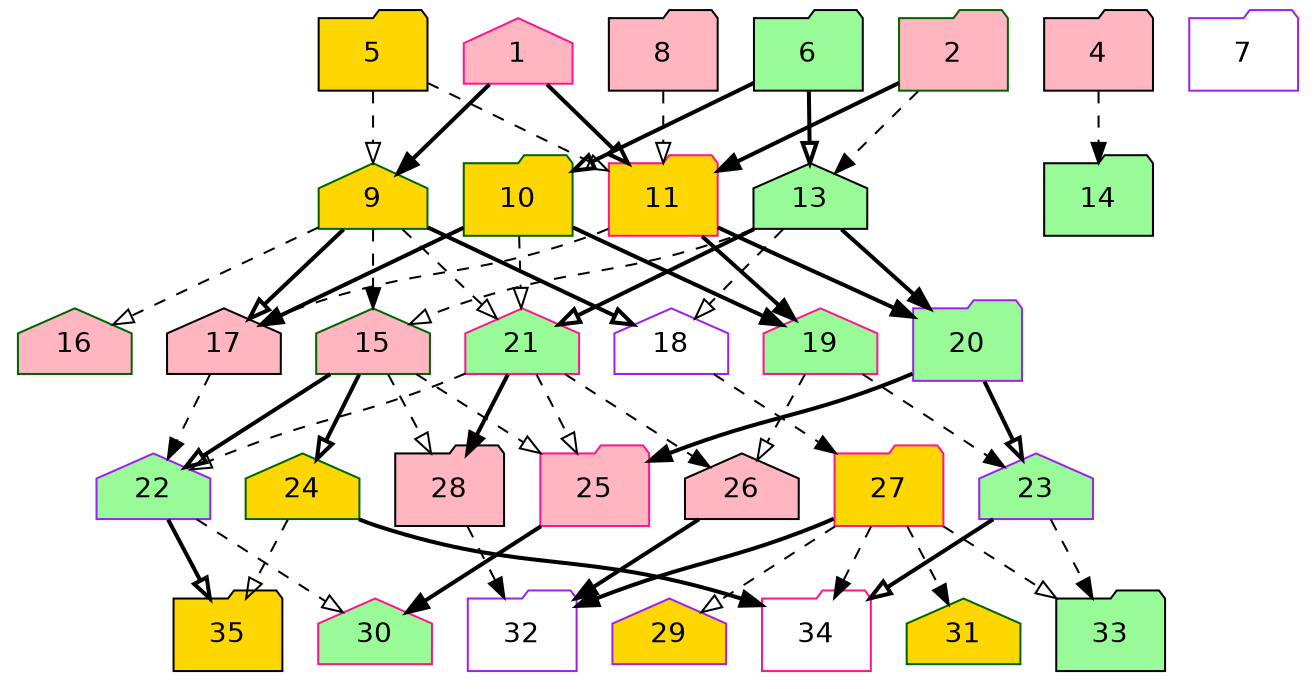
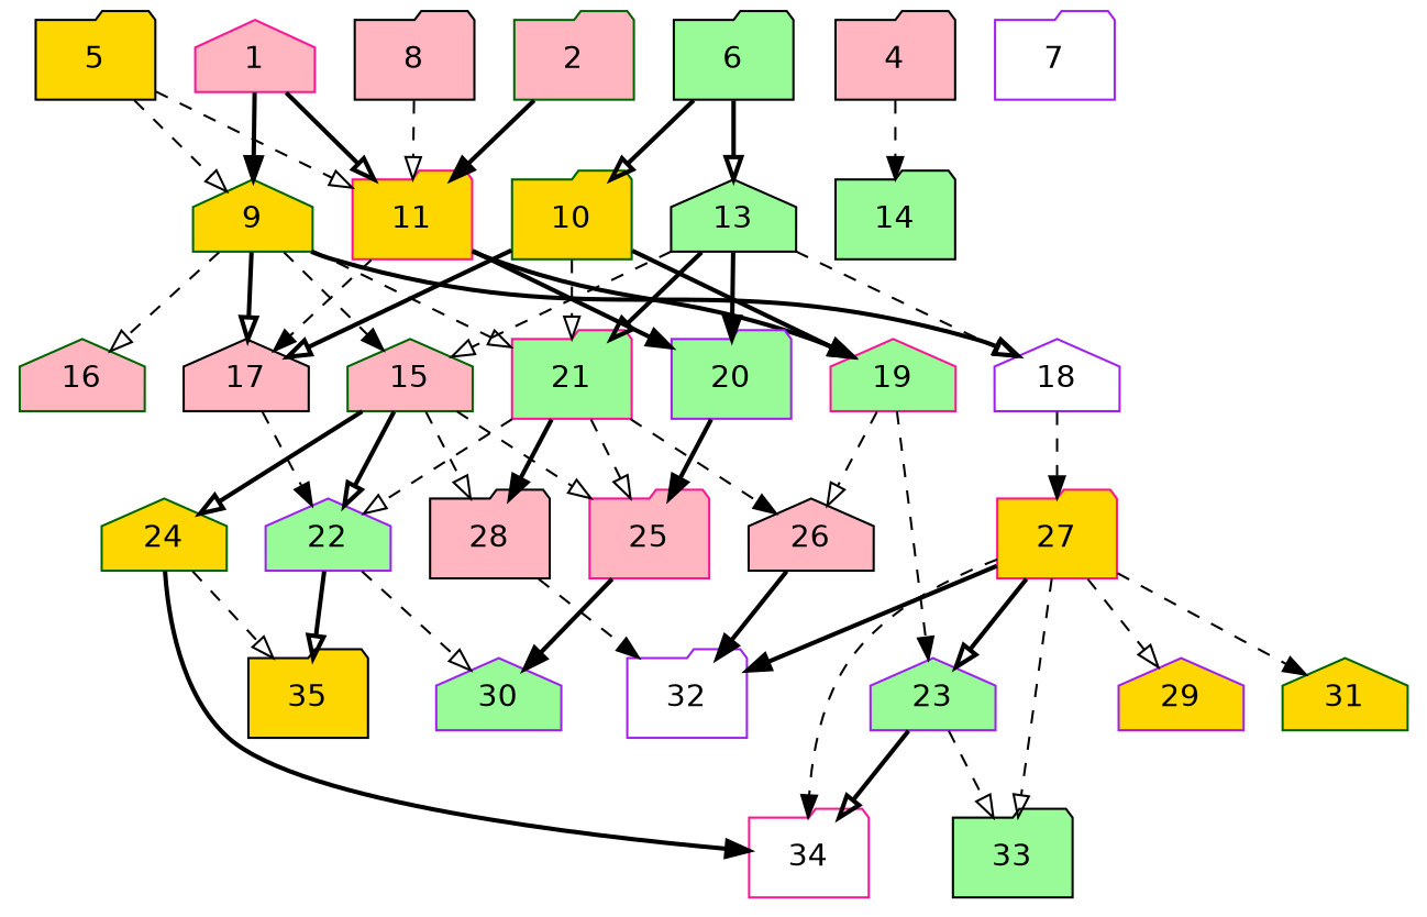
  digraph {
    fontname="DejaVu Sans"
    node [alpha=0.08 color=black fillcolor=lightpink fontname="DejaVu Sans" shape=folder style=filled]
    edge [arrowhead=onormal fontname="DejaVu Sans" style=dashed]
    1 [alpha=0.05 color=deeppink expect_size=121371078889337936 shape=house]
    9 [alpha=0.07 color=darkgreen expect_size=7252288795160275 fillcolor=gold shape=house]
    11 [alpha=0.13 color=deeppink expect_size=95627608558590752 fillcolor=gold]
    15 [color=darkgreen expect_size=46832867178708992000 shape=house]
    16 [alpha=0.17 color=darkgreen expect_size=691436059759125376 shape=house]
    17 [alpha=0.15 expect_size=1592299527900217 shape=house]
    18 [alpha=0.09 color=purple expect_size=390970991184907264 fillcolor=white shape=house]
-   21 [alpha=0.16 color=deeppink expect_size=1283203453592842240 fillcolor=palegreen shape=house]
+   21 [alpha=0.16 color=deeppink expect_size=1283203453592842240 fillcolor=palegreen]
    19 [alpha=0.12 color=deeppink expect_size=4869859675587748 fillcolor=palegreen shape=house]
    20 [alpha=0.19 color=purple expect_size=589905861678840414208 fillcolor=palegreen]
    22 [alpha=0.14 color=purple expect_size=8407386780857593 fillcolor=palegreen shape=house]
    24 [alpha=0.19 color=darkgreen expect_size=2642761062291822080 fillcolor=gold shape=house]
    25 [alpha=0.16 color=deeppink expect_size=3944152238665035]
    28 [expect_size=1007598090355474432000]
    27 [color=deeppink expect_size=20625009692982620 fillcolor=gold]
    26 [alpha=0.02 expect_size=802957047655324188672 shape=house]
    23 [alpha=0.01 color=purple expect_size=406843776266328064 fillcolor=palegreen shape=house]
    2 [alpha=0.01 color=darkgreen expect_size=23827155013109920]
    13 [expect_size=213670494398651360 fillcolor=palegreen shape=house]
    14 [alpha=0.06 expect_size=39463986631779811328 fillcolor=palegreen]
    4 [alpha=0.15 expect_size=549531935792823271424]
    5 [alpha=0.17 expect_size=338273787026555797504 fillcolor=gold]
    6 [alpha=0.09 expect_size=14524524984895799296 fillcolor=palegreen]
    10 [alpha=0.05 color=darkgreen expect_size=1433452004556520448 fillcolor=gold]
    7 [alpha=0.16 color=purple expect_size=2155107079376221 fillcolor=white]
    8 [alpha=0.09 expect_size=71468111395754606592]
-   30 [alpha=0.10 color=deeppink expect_size=1343387139228994304 fillcolor=palegreen shape=house]
+   30 [alpha=0.10 color=purple expect_size=1343387139228994304 fillcolor=palegreen shape=house]
    35 [expect_size=934455122119012384768 fillcolor=gold]
    34 [alpha=0.14 color=deeppink expect_size=26516558322005584 fillcolor=white]
    32 [alpha=0.07 color=purple expect_size=1739013054458266386432 fillcolor=white]
    33 [alpha=0.03 expect_size=286195124169690400 fillcolor=palegreen]
    29 [alpha=0.04 color=purple expect_size=1235387417311088384 fillcolor=gold shape=house]
    31 [alpha=0.10 color=darkgreen expect_size=596792523115827560448 fillcolor=gold shape=house]
    1 -> 9 [arrowhead=normal style=bold]
    1 -> 11 [style=bold]
    9 -> 15 [arrowhead=normal]
    9 -> 16
    9 -> 17 [style=bold]
    9 -> 18 [style=bold]
    9 -> 21
    11 -> 17 [arrowhead=normal]
    11 -> 19 [arrowhead=normal style=bold]
    11 -> 20 [arrowhead=normal style=bold]
    15 -> 22 [style=bold]
    15 -> 24 [style=bold]
    15 -> 25
    15 -> 28
    17 -> 22 [arrowhead=normal]
    18 -> 27 [arrowhead=normal]
    21 -> 22
    21 -> 25
    21 -> 28 [arrowhead=normal style=bold]
    21 -> 26 [arrowhead=normal]
    19 -> 26
    19 -> 23 [arrowhead=normal]
    20 -> 25 [arrowhead=normal style=bold]
-   20 -> 23 [style=bold]
+   27 -> 23 [style=bold]
    22 -> 30
    22 -> 35 [style=bold]
    24 -> 35
    24 -> 34 [arrowhead=normal style=bold]
    25 -> 30 [arrowhead=normal style=bold]
    28 -> 32 [arrowhead=normal]
    27 -> 34 [arrowhead=normal]
    27 -> 32 [arrowhead=normal style=bold]
    27 -> 33
    27 -> 29
    27 -> 31 [arrowhead=normal]
    26 -> 32 [arrowhead=normal style=bold]
    23 -> 34 [style=bold]
-   23 -> 33 [arrowhead=normal]
+   23 -> 33
    2 -> 11 [arrowhead=normal style=bold]
-   2 -> 13 [arrowhead=normal]
    13 -> 15
    13 -> 18
    13 -> 21 [style=bold]
    13 -> 20 [arrowhead=normal style=bold]
    4 -> 14 [arrowhead=normal]
    5 -> 9
    5 -> 11
    6 -> 13 [style=bold]
    6 -> 10 [style=bold]
    10 -> 17 [style=bold]
    10 -> 21
    10 -> 19 [arrowhead=normal style=bold]
    8 -> 11
  }
